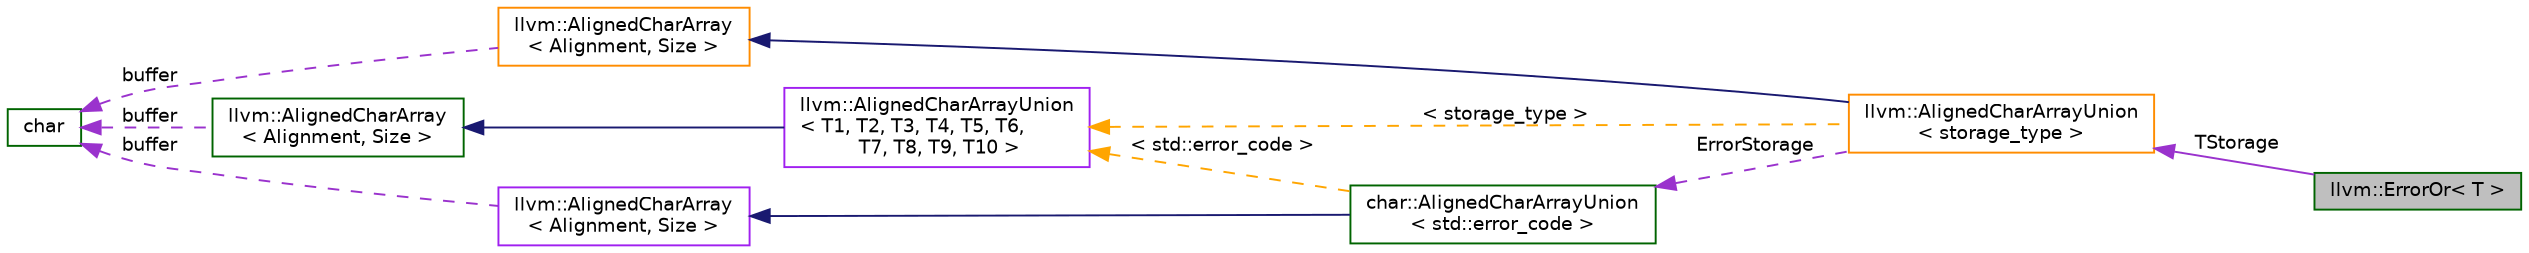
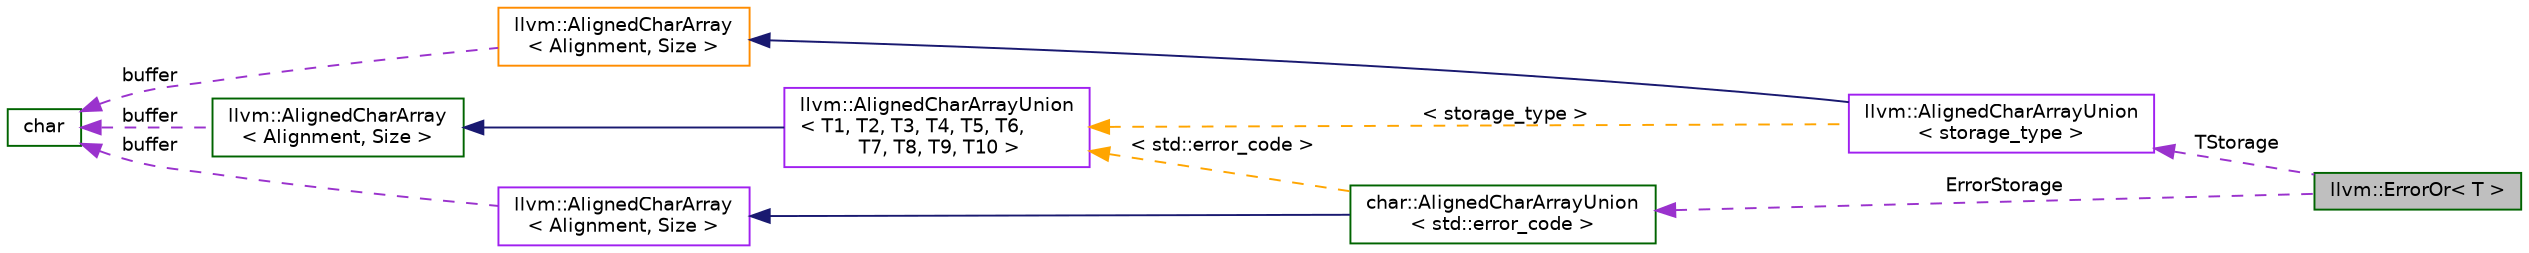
  digraph {
    rankdir=LR
    node [color=darkgreen fontname=Helvetica fontsize=10 shape=box]
    edge [color=darkorchid3 dir=back fontname=Helvetica fontsize=10 labelfontname=Helvetica labelfontsize=10 style=dashed]
    n1 [fillcolor=grey75 fontcolor=black height=0.2 label="llvm::ErrorOr\< T \>" style=filled width=0.4]
-   n2 [color=darkorange height=0.2 label="llvm::AlignedCharArrayUnion\l\< storage_type \>" width=0.4]
+   n2 [color=purple height=0.2 label="llvm::AlignedCharArrayUnion\l\< storage_type \>" width=0.4]
    n3 [color=darkorange height=0.2 label="llvm::AlignedCharArray\l\< Alignment, Size \>" width=0.4]
    n4 [height=0.2 label=char width=0.4]
    n5 [height=0.2 label="llvm::AlignedCharArray\l\< Alignment, Size \>" width=0.4]
    n6 [color=purple height=0.2 label="llvm::AlignedCharArray\l\< Alignment, Size \>" width=0.4]
    n7 [color=purple height=0.2 label="llvm::AlignedCharArrayUnion\l\< T1, T2, T3, T4, T5, T6,\l T7, T8, T9, T10 \>" width=0.4]
    n8 [height=0.2 label="char::AlignedCharArrayUnion\l\< std::error_code \>" width=0.4]
-   n2 -> n1 [label=" TStorage" style=solid]
+   n2 -> n1 [label=" TStorage"]
    n3 -> n2 [color=midnightblue style=solid]
    n4 -> n3 [label=" buffer"]
    n4 -> n5 [label=" buffer"]
    n4 -> n6 [label=" buffer"]
    n5 -> n7 [color=midnightblue style=solid]
    n6 -> n8 [color=midnightblue style=solid]
    n7 -> n2 [color=orange label=" \< storage_type \>"]
    n7 -> n8 [color=orange label=" \< std::error_code \>"]
-   n8 -> n2 [label=" ErrorStorage"]
+   n8 -> n1 [label=" ErrorStorage"]
  }
